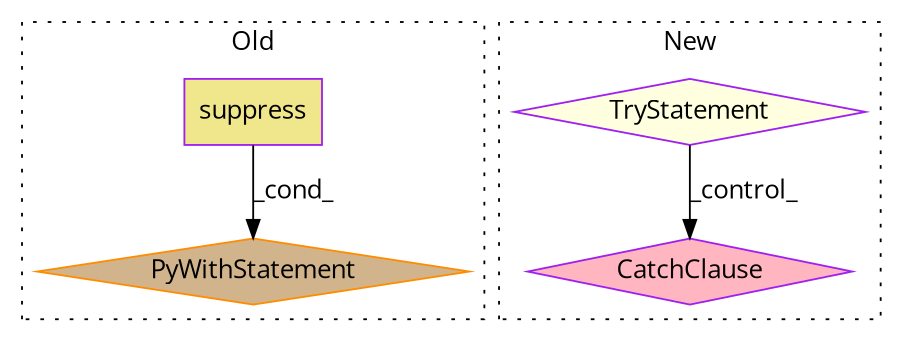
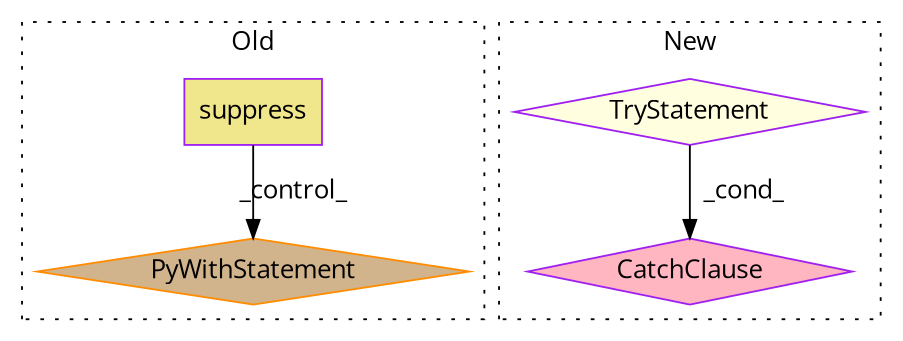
  digraph {
    fontname="Open Sans"
    node [color=purple fontname="Open Sans" shape=diamond style=filled]
    edge [color=black fontname="Open Sans"]
    n1 [a=32 fillcolor=khaki l="9,1" label=suppress s="743,760" shape=box]
    n2 [a=104 color=darkorange fillcolor=tan l="10,2" label=PyWithStatement s="733,761"]
    n3 [a=12 fillcolor=lightpink l="13,2" label=CatchClause s="883,916"]
    n4 [a=54 fillcolor=lightyellow l=4 label=TryStatement s=831]
    subgraph cluster_1 {
      label=Old
      style=dotted
      n1
      n2
    }
    subgraph cluster_2 {
      label=New
      style=dotted
      n3
      n4
    }
-   n1 -> n2 [label=_cond_]
-   n4 -> n3 [label=_control_]
+   n1 -> n2 [label=_control_]
+   n4 -> n3 [label=_cond_]
  }
